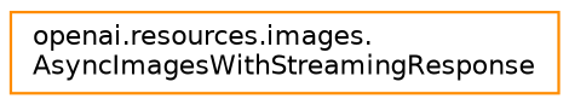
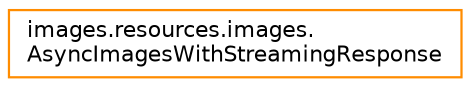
  digraph {
    rankdir=LR
-   n1 [color=darkorange fillcolor=white fontname=Helvetica fontsize=10 height=0.2 label="openai.resources.images.\lAsyncImagesWithStreamingResponse" shape=record style=filled width=0.4]
+   n1 [color=darkorange fillcolor=white fontname=Helvetica fontsize=10 height=0.2 label="images.resources.images.\lAsyncImagesWithStreamingResponse" shape=record style=filled width=0.4]
  }
